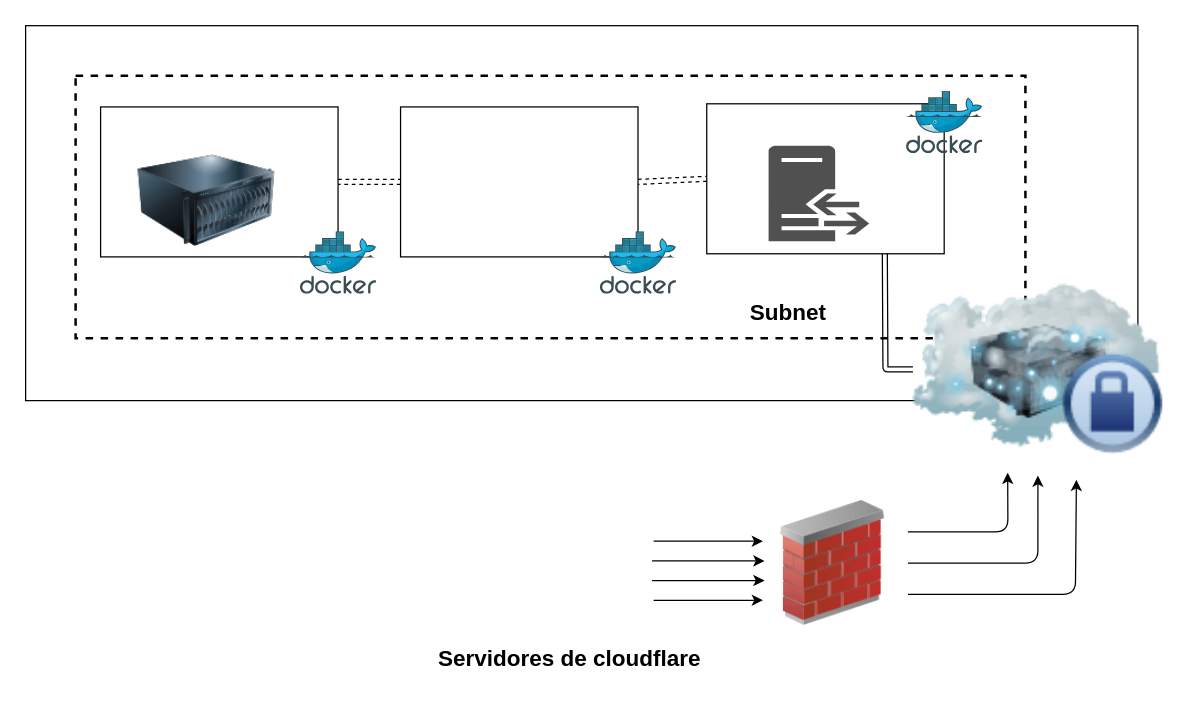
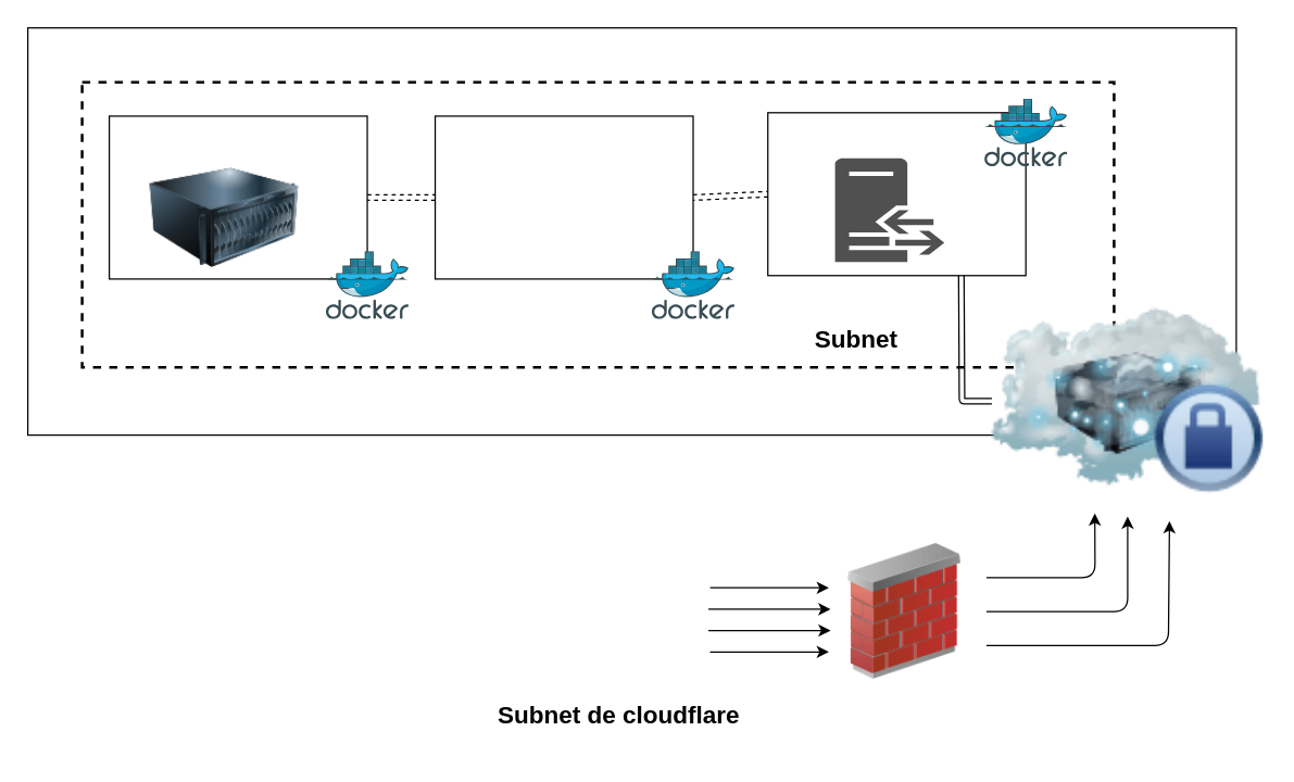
  <mxCell id="0" />
  <mxCell id="1" parent="0" />
  <mxCell id="2" value="" style="rounded=0;whiteSpace=wrap;html=1;" vertex="1" parent="1"><mxGeometry x="20" y="20" width="890" height="300" as="geometry" /></mxCell>
  <mxCell id="3" value="" style="rounded=0;whiteSpace=wrap;html=1;movable=1;resizable=1;rotatable=1;deletable=1;editable=1;locked=0;connectable=1;dashed=1;strokeWidth=2;" vertex="1" parent="1"><mxGeometry x="60" y="60" width="760" height="210" as="geometry" /></mxCell>
  <mxCell id="4" style="edgeStyle=none;html=1;exitX=1;exitY=0.5;exitDx=0;exitDy=0;entryX=0.5;entryY=1;entryDx=0;entryDy=0;" edge="1" parent="1" source="5" target="10"><mxGeometry relative="1" as="geometry"><Array as="points"><mxPoint x="830" y="450" /></Array></mxGeometry></mxCell>
  <mxCell id="5" value="" style="image;html=1;image=img/lib/clip_art/networking/Firewall_02_128x128.png" vertex="1" parent="1"><mxGeometry x="605.99" y="400" width="120" height="100" as="geometry" /></mxCell>
  <mxCell id="6" value="" style="group;movable=1;resizable=1;rotatable=1;deletable=1;editable=1;locked=0;connectable=1;" vertex="1" connectable="0" parent="1"><mxGeometry x="565.01" y="82.5" width="220.98" height="150" as="geometry" /></mxCell>
  <mxCell id="7" value="" style="rounded=0;whiteSpace=wrap;html=1;movable=1;resizable=1;rotatable=1;deletable=1;editable=1;locked=0;connectable=1;" vertex="1" parent="6"><mxGeometry width="190" height="120" as="geometry" /></mxCell>
  <mxCell id="8" value="" style="sketch=0;pointerEvents=1;shadow=0;dashed=0;html=1;strokeColor=none;fillColor=#505050;labelPosition=center;verticalLabelPosition=bottom;verticalAlign=top;outlineConnect=0;align=center;shape=mxgraph.office.servers.reverse_proxy;movable=1;resizable=1;rotatable=1;deletable=1;editable=1;locked=0;connectable=1;" vertex="1" parent="6"><mxGeometry x="49.5" y="33.5" width="80.5" height="76.5" as="geometry" /></mxCell>
  <mxCell id="9" value="" style="image;sketch=0;aspect=fixed;html=1;points=[];align=center;fontSize=12;image=img/lib/mscae/Docker.svg;movable=1;resizable=1;rotatable=1;deletable=1;editable=1;locked=0;connectable=1;" vertex="1" parent="6"><mxGeometry x="160" y="-10" width="60.98" height="50" as="geometry" /></mxCell>
  <mxCell id="10" value="" style="image;html=1;image=img/lib/clip_art/networking/Cloud_Server_Private_128x128.png;movable=1;resizable=1;rotatable=1;deletable=1;editable=1;locked=0;connectable=1;" vertex="1" parent="1"><mxGeometry x="730.01" y="210" width="200" height="170" as="geometry" /></mxCell>
  <mxCell id="11" style="edgeStyle=none;html=1;exitX=1;exitY=0.5;exitDx=0;exitDy=0;entryX=0;entryY=0.5;entryDx=0;entryDy=0;shape=link;dashed=1;" edge="1" parent="1" source="12" target="7"><mxGeometry relative="1" as="geometry" /></mxCell>
  <mxCell id="12" value="" style="rounded=0;whiteSpace=wrap;html=1;container=0;movable=1;resizable=1;rotatable=1;deletable=1;editable=1;locked=0;connectable=1;" vertex="1" parent="1"><mxGeometry x="320.01" y="85" width="190" height="120" as="geometry" /></mxCell>
  <mxCell id="13" value="" style="image;sketch=0;aspect=fixed;html=1;points=[];align=center;fontSize=12;image=img/lib/mscae/Docker.svg;container=0;movable=1;resizable=1;rotatable=1;deletable=1;editable=1;locked=0;connectable=1;" vertex="1" parent="1"><mxGeometry x="480.01" y="185" width="60.98" height="50" as="geometry" /></mxCell>
  <mxCell id="14" value="" style="shape=image;verticalLabelPosition=bottom;labelBackgroundColor=default;verticalAlign=top;aspect=fixed;imageAspect=0;image=https://upload.wikimedia.org/wikipedia/commons/2/2b/Node-red-icon.png;movable=1;resizable=1;rotatable=1;deletable=1;editable=1;locked=0;connectable=1;" vertex="1" parent="1"><mxGeometry x="350.01" y="95" width="110" height="110" as="geometry" /></mxCell>
  <mxCell id="15" value="" style="endArrow=none;dashed=1;html=1;entryX=1;entryY=0.5;entryDx=0;entryDy=0;movable=1;resizable=1;rotatable=1;deletable=1;editable=1;locked=0;connectable=1;exitX=0;exitY=0.5;exitDx=0;exitDy=0;shape=link;" edge="1" parent="1" source="12" target="16"><mxGeometry width="50" height="50" relative="1" as="geometry"><mxPoint x="400.01" y="77.5" as="sourcePoint" /><mxPoint x="820.01" y="-2.5" as="targetPoint" /></mxGeometry></mxCell>
  <mxCell id="16" value="" style="rounded=0;whiteSpace=wrap;html=1;movable=1;resizable=1;rotatable=1;deletable=1;editable=1;locked=0;connectable=1;" vertex="1" parent="1"><mxGeometry x="80" y="85" width="190" height="120" as="geometry" /></mxCell>
  <mxCell id="17" value="" style="image;html=1;image=img/lib/clip_art/computers/Server_128x128.png;movable=1;resizable=1;rotatable=1;deletable=1;editable=1;locked=0;connectable=1;" vertex="1" parent="1"><mxGeometry x="110" y="115" width="110" height="90" as="geometry" /></mxCell>
  <mxCell id="18" value="" style="image;sketch=0;aspect=fixed;html=1;points=[];align=center;fontSize=12;image=img/lib/mscae/Docker.svg;movable=1;resizable=1;rotatable=1;deletable=1;editable=1;locked=0;connectable=1;" vertex="1" parent="1"><mxGeometry x="240" y="185" width="60.98" height="50" as="geometry" /></mxCell>
  <mxCell id="19" value="" style="group" vertex="1" connectable="0" parent="1"><mxGeometry x="180" y="360" width="390" height="193.28" as="geometry" /></mxCell>
  <mxCell id="20" value="" style="shape=image;verticalLabelPosition=bottom;labelBackgroundColor=default;verticalAlign=top;aspect=fixed;imageAspect=0;image=https://cf-assets.www.cloudflare.com/slt3lc6tev37/Ls9hAx2qixPMwKA7HF2Ei/bdc328bf105a7438bad97f1a86479a44/data-localization-suite-illustration.svg;flipV=0;flipH=0;" vertex="1" parent="19"><mxGeometry width="341" height="193.28" as="geometry" /></mxCell>
- <mxCell id="21" value="&lt;font style=&quot;font-size: 18px;&quot;&gt;&lt;b&gt;Servidores de cloudflare&lt;/b&gt;&lt;/font&gt;" style="text;html=1;align=center;verticalAlign=middle;resizable=0;points=[];autosize=1;strokeColor=none;fillColor=none;" vertex="1" parent="19"><mxGeometry x="160" y="146.64" width="230" height="40" as="geometry" /></mxCell>
+ <mxCell id="21" value="&lt;font style=&quot;font-size: 18px;&quot;&gt;&lt;b&gt;Subnet de cloudflare&lt;/b&gt;&lt;/font&gt;" style="text;html=1;align=center;verticalAlign=middle;resizable=0;points=[];autosize=1;strokeColor=none;fillColor=none;" vertex="1" parent="19"><mxGeometry x="160" y="146.64" width="230" height="40" as="geometry" /></mxCell>
  <mxCell id="22" value="" style="group;rotation=-225;strokeWidth=3;" vertex="1" connectable="0" parent="1"><mxGeometry x="490" y="410" width="100" height="90" as="geometry" /></mxCell>
  <mxCell id="23" value="" style="endArrow=classic;html=1;" edge="1" parent="22"><mxGeometry width="50" height="50" relative="1" as="geometry"><mxPoint x="32.5" y="22.5" as="sourcePoint" /><mxPoint x="120" y="22.5" as="targetPoint" /></mxGeometry></mxCell>
  <mxCell id="24" value="" style="endArrow=classic;html=1;" edge="1" parent="22"><mxGeometry width="50" height="50" relative="1" as="geometry"><mxPoint x="31.25" y="38.25" as="sourcePoint" /><mxPoint x="121.25" y="38.25" as="targetPoint" /></mxGeometry></mxCell>
  <mxCell id="25" value="" style="endArrow=classic;html=1;" edge="1" parent="22"><mxGeometry width="50" height="50" relative="1" as="geometry"><mxPoint x="31.25" y="54" as="sourcePoint" /><mxPoint x="121.25" y="54" as="targetPoint" /></mxGeometry></mxCell>
  <mxCell id="26" value="" style="endArrow=classic;html=1;" edge="1" parent="22"><mxGeometry width="50" height="50" relative="1" as="geometry"><mxPoint x="32.5" y="69.75" as="sourcePoint" /><mxPoint x="120" y="69.75" as="targetPoint" /></mxGeometry></mxCell>
  <mxCell id="27" value="&lt;font style=&quot;font-size: 18px;&quot;&gt;&lt;b style=&quot;&quot;&gt;Subnet&lt;/b&gt;&lt;/font&gt;" style="text;html=1;align=center;verticalAlign=middle;resizable=0;points=[];autosize=1;strokeColor=none;fillColor=none;" vertex="1" parent="1"><mxGeometry x="590" y="230" width="80" height="40" as="geometry" /></mxCell>
  <mxCell id="28" style="edgeStyle=none;html=1;exitX=1;exitY=0.25;exitDx=0;exitDy=0;entryX=0.379;entryY=0.986;entryDx=0;entryDy=0;entryPerimeter=0;" edge="1" parent="1" source="5" target="10"><mxGeometry relative="1" as="geometry"><Array as="points"><mxPoint x="806" y="425" /></Array></mxGeometry></mxCell>
  <mxCell id="29" style="edgeStyle=none;html=1;exitX=1;exitY=0.75;exitDx=0;exitDy=0;entryX=0.654;entryY=1.02;entryDx=0;entryDy=0;entryPerimeter=0;" edge="1" parent="1" source="5" target="10"><mxGeometry relative="1" as="geometry"><Array as="points"><mxPoint x="860" y="475" /></Array></mxGeometry></mxCell>
  <mxCell id="30" value="" style="shape=link;html=1;exitX=0.75;exitY=1;exitDx=0;exitDy=0;entryX=0;entryY=0.5;entryDx=0;entryDy=0;" edge="1" parent="1" source="7" target="10"><mxGeometry width="100" relative="1" as="geometry"><mxPoint x="440" y="200" as="sourcePoint" /><mxPoint x="540" y="200" as="targetPoint" /><Array as="points"><mxPoint x="708" y="295" /></Array></mxGeometry></mxCell>
